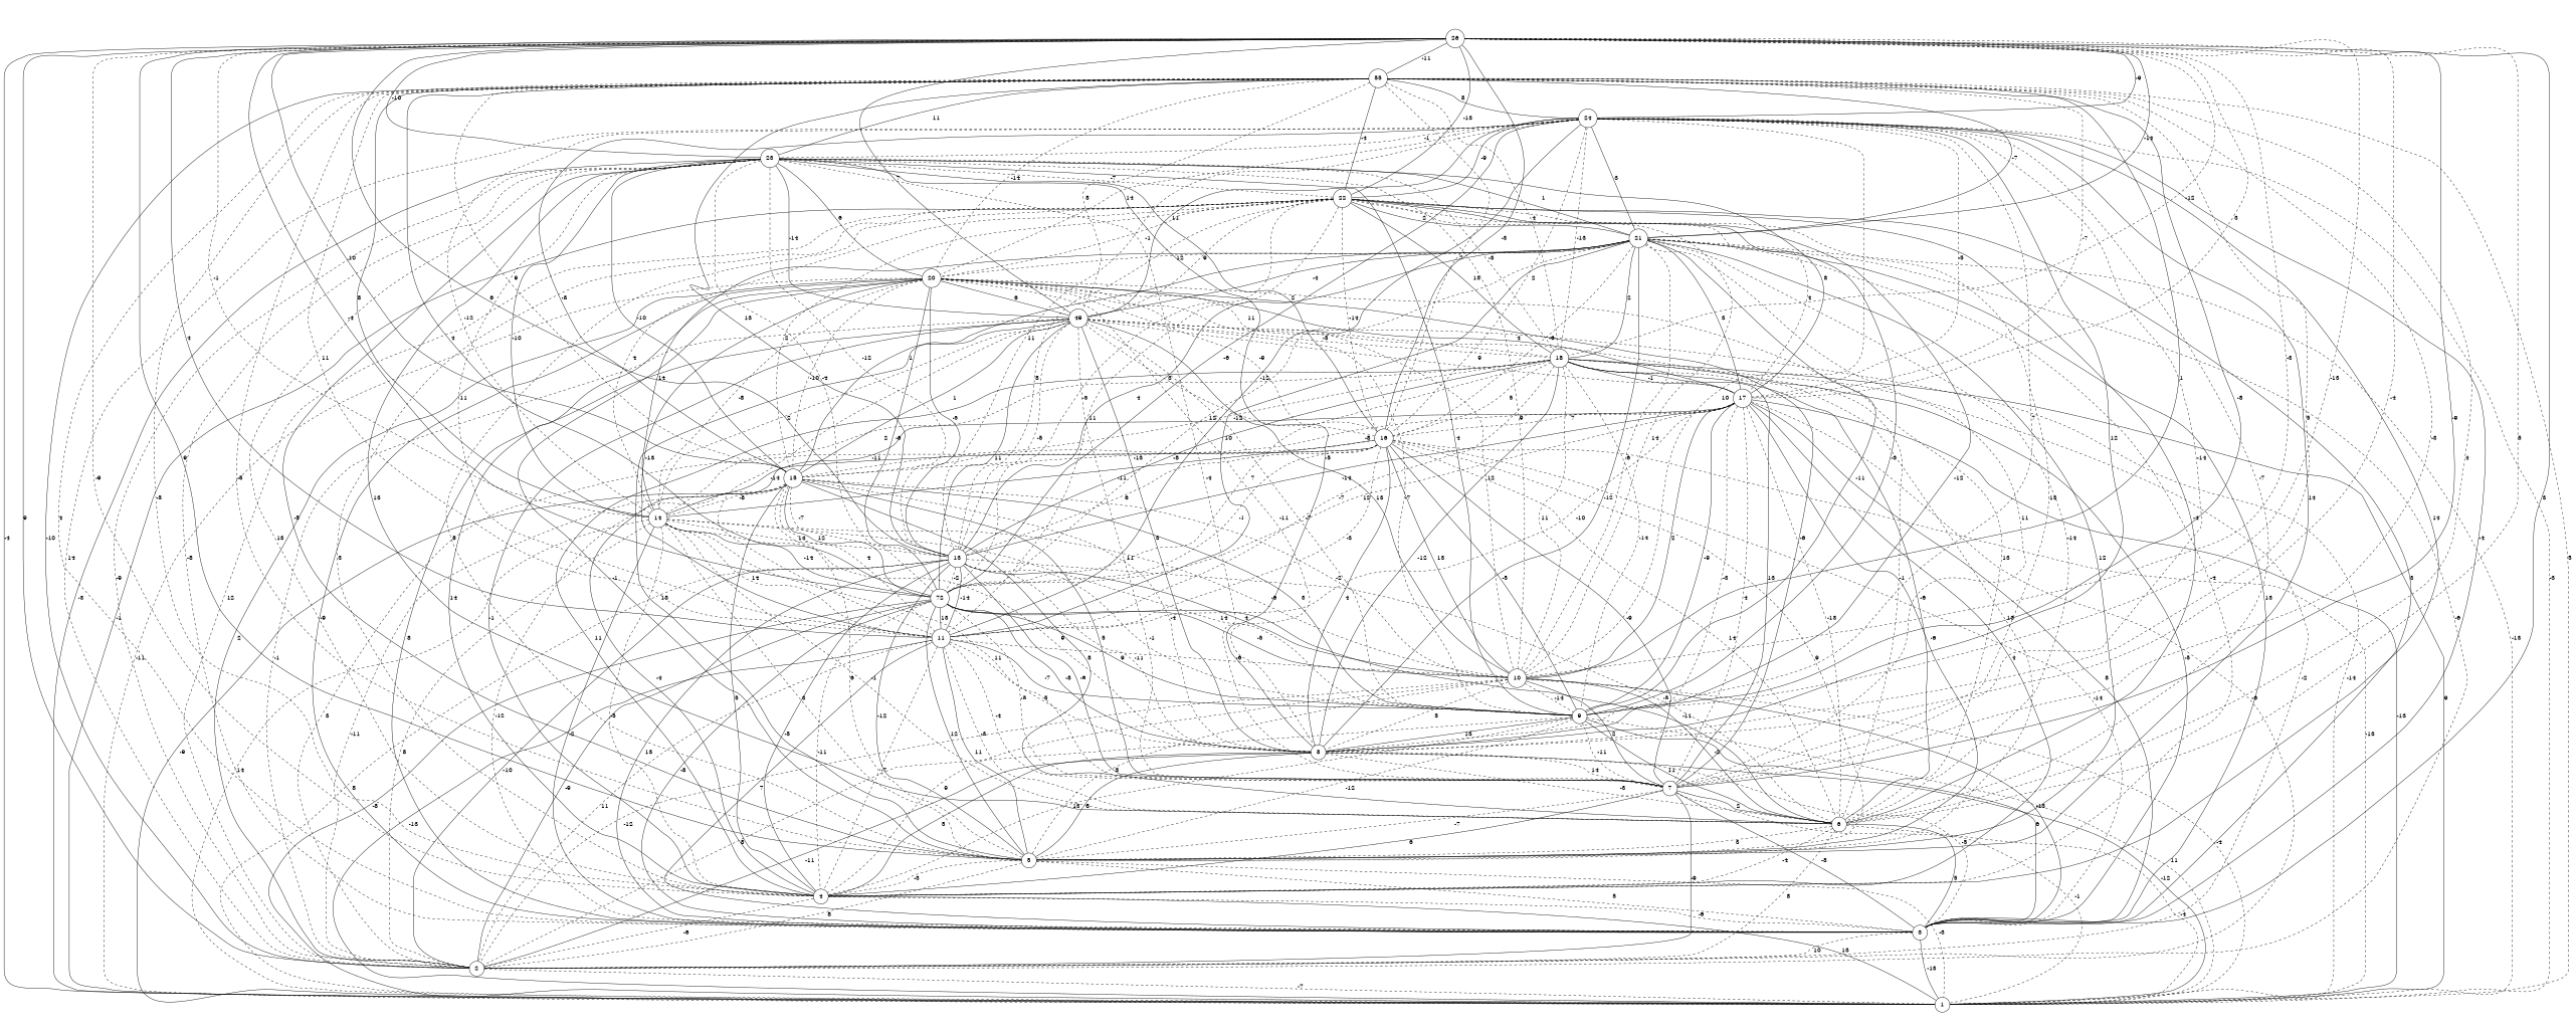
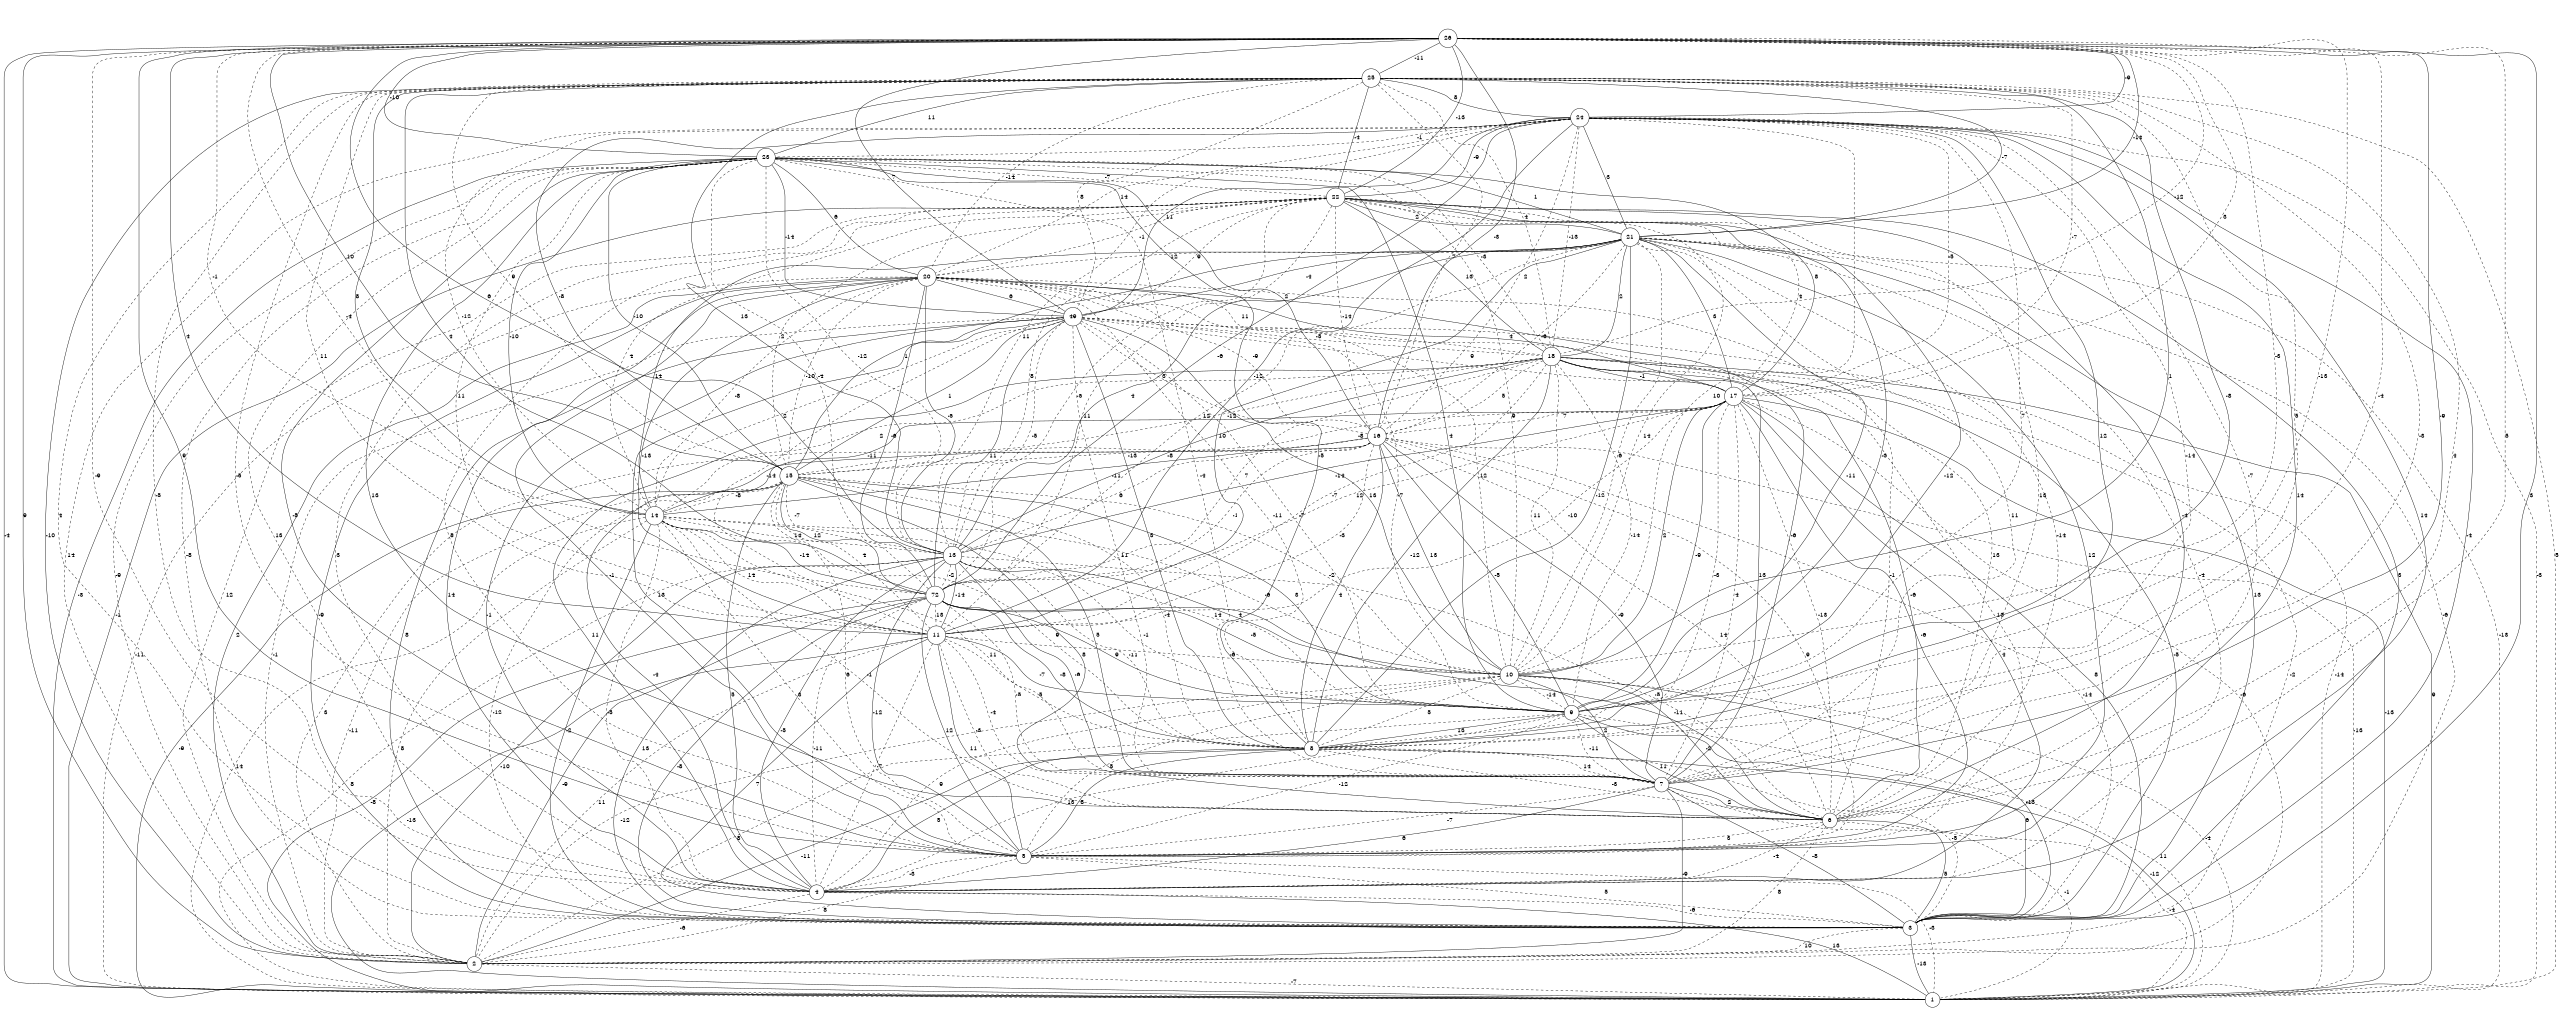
  graph {
    fontname="Helvetica,Arial,sans-serif"
    node [shape=circle]
    edge [style=dashed]
    26
    1
    2
    3
    4
    5
    6
    7
    8
    9
    10
    11
    n13 [label=72]
    13
    14
    15
    16
    17
    18
    n20 [label=49]
    21
    22
    23
    24
-   25 [label=55]
+   25
    20
    26 -- 1 [label=-4 style=solid]
    26 -- 2 [label=9 style=solid]
    26 -- 3 [label=3 style=solid]
    26 -- 4 [label=-9]
    26 -- 5 [label=9 style=solid]
    26 -- 6 [label=5]
    26 -- 7 [label=-9 style=solid]
    26 -- 8 [label=-4]
    26 -- 9 [label=-13]
    26 -- 10 [label=-3]
    26 -- 11 [label=4 style=solid]
-   26 -- n13 [label=-4 style=solid]
+   26 -- n13 [label=-4]
    26 -- 13 [label=6 style=solid]
    26 -- 14 [label=-1]
    26 -- 15 [label=10 style=solid]
    26 -- 16 [label=-3 style=solid]
    26 -- 17 [label=3]
    26 -- 18 [label=-12]
    26 -- n20 [label=7 style=solid]
    26 -- 21 [label=-14 style=solid]
    26 -- 22 [label=-13 style=solid]
    26 -- 23 [label=-10 style=solid]
    26 -- 24 [label=-9 style=solid]
    26 -- 25 [label=-11 style=solid]
    2 -- 1 [label=-7]
    3 -- 1 [label=-13 style=solid]
    3 -- 2 [label=10]
    4 -- 1 [label=13 style=solid]
    4 -- 2 [label=-6]
    4 -- 3 [label=-6]
    5 -- 1 [label=-3]
    5 -- 2 [label=8]
    5 -- 3 [label=5]
    5 -- 4 [label=-3]
    6 -- 1 [label=-4]
    6 -- 2 [label=8]
    6 -- 3 [label=5 style=solid]
    6 -- 4 [label=-4]
    6 -- 5 [label=3]
    7 -- 1 [label=-1]
    7 -- 2 [label=-9 style=solid]
    7 -- 3 [label=-8 style=solid]
    7 -- 4 [label=6 style=solid]
    7 -- 5 [label=-7]
    7 -- 6 [label=2 style=solid]
    8 -- 1 [label=-12 style=solid]
    8 -- 2 [label=-11 style=solid]
    8 -- 3 [label=-5]
    8 -- 4 [label=5 style=solid]
    8 -- 5 [label=8 style=solid]
    8 -- 6 [label=-3]
    8 -- 7 [label=14]
    9 -- 1 [label=11]
    9 -- 2 [label=8]
    9 -- 3 [label=6 style=solid]
    9 -- 4 [label=13]
    9 -- 5 [label=-12]
    9 -- 6 [label=11 style=solid]
    9 -- 7 [label=-11]
    9 -- 8 [label=13 style=solid]
    10 -- 1 [label=-4]
    10 -- 2 [label=-12]
    10 -- 3 [label=-13 style=solid]
    10 -- 4 [label=9]
    10 -- 5 [label=5]
    10 -- 6 [label=-2 style=solid]
    10 -- 7 [label=2 style=solid]
    10 -- 8 [label=5]
    10 -- 9 [label=-14]
    11 -- 1 [label=-13 style=solid]
    11 -- 2 [label=11]
    11 -- 3 [label=7 style=solid]
    11 -- 4 [label=-7]
    11 -- 5 [label=11 style=solid]
    11 -- 6 [label=-3]
    11 -- 7 [label=-4]
    11 -- 8 [label=5]
    11 -- 9 [label=-7 style=solid]
    11 -- 10 [label=-6]
    n13 -- 1 [label=-8 style=solid]
    n13 -- 2 [label=-9 style=solid]
    n13 -- 3 [label=-8 style=solid]
    n13 -- 4 [label=-11]
    n13 -- 5 [label=12 style=solid]
    n13 -- 6 [label=-11 style=solid]
    n13 -- 7 [label=-5]
    n13 -- 8 [label=-8 style=solid]
    n13 -- 9 [label=9 style=solid]
    n13 -- 10 [label=-5 style=solid]
-   n13 -- 11 [label=13 style=solid]
+   n13 -- 11 [label=13]
    13 -- 1 [label=8]
    13 -- 2 [label=-10 style=solid]
    13 -- 3 [label=13 style=solid]
    13 -- 4 [label=-5 style=solid]
    13 -- 5 [label=-12 style=solid]
    13 -- 6 [label=-5]
    13 -- 7 [label=-6 style=solid]
    13 -- 8 [label=-11]
    13 -- 9 [label=-1]
    13 -- 10 [label=4 style=solid]
    13 -- 11 [label=-14 style=solid]
    13 -- n13 [label=-2]
    14 -- 1 [label=14]
    14 -- 2 [label=8]
    14 -- 3 [label=-2 style=solid]
    14 -- 4 [label=-5]
    14 -- 5 [label=3]
    14 -- 6 [label=-1]
    14 -- 7 [label=11]
    14 -- 8 [label=9]
    14 -- 9 [label=14]
    14 -- 10 [label=-6]
    14 -- 11 [label=14]
    14 -- n13 [label=-14 style=solid]
    14 -- 13 [label=14]
    15 -- 1 [label=-9 style=solid]
    15 -- 2 [label=-11]
    15 -- 3 [label=-12]
    15 -- 4 [label=5 style=solid]
    15 -- 5 [label=6]
    15 -- 6 [label=8 style=solid]
    15 -- 7 [label=5 style=solid]
    15 -- 8 [label=-4]
    15 -- 9 [label=3 style=solid]
    15 -- 10 [label=-2]
    15 -- 11 [label=4]
    15 -- n13 [label=12 style=solid]
    15 -- 13 [label=-7]
    15 -- 14 [label=-8]
    16 -- 1 [label=-13]
    16 -- 2 [label=3]
    16 -- 3 [label=-14]
    16 -- 4 [label=-4 style=solid]
    16 -- 5 [label=9]
    16 -- 6 [label=14]
    16 -- 7 [label=-9 style=solid]
    16 -- 8 [label=4 style=solid]
    16 -- 9 [label=-5 style=solid]
    16 -- 10 [label=13 style=solid]
    16 -- 11 [label=-3]
    16 -- n13 [label=-1]
    16 -- 13 [label=6]
    16 -- 14 [label=-11 style=solid]
    16 -- 15 [label=-13]
    17 -- 1 [label=-13 style=solid]
    17 -- 2 [label=-6]
    17 -- 3 [label=8 style=solid]
    17 -- 4 [label=4 style=solid]
    17 -- 5 [label=-6 style=solid]
    17 -- 6 [label=-13]
    17 -- 7 [label=4]
    17 -- 8 [label=-3]
    17 -- 9 [label=-9 style=solid]
    17 -- 10 [label=2 style=solid]
    17 -- 11 [label=-10]
    17 -- n13 [label=12]
    17 -- 13 [label=-14 style=solid]
    17 -- 14 [label=-11 style=solid]
    17 -- 15 [label=-8]
    17 -- 16 [label=7]
    18 -- 1 [label=9 style=solid]
    18 -- 2 [label=-2]
    18 -- 3 [label=-5 style=solid]
    18 -- 4 [label=11 style=solid]
    18 -- 5 [label=13]
    18 -- 6 [label=-6 style=solid]
    18 -- 7 [label=13 style=solid]
    18 -- 8 [label=-12 style=solid]
    18 -- 9 [label=-14]
    18 -- 10 [label=11]
    18 -- 11 [label=-7]
    18 -- n13 [label=7]
    18 -- 13 [label=-8 style=solid]
    18 -- 14 [label=2]
    18 -- 15 [label=-12]
    18 -- 16 [label=5]
    18 -- 17 [label=-1 style=solid]
    n20 -- 1 [label=-14]
    n20 -- 2 [label=-1]
    n20 -- 3 [label=8 style=solid]
    n20 -- 4 [label=-1 style=solid]
    n20 -- 5 [label=13 style=solid]
    n20 -- 6 [label=-1]
    n20 -- 7 [label=11]
    n20 -- 8 [label=3 style=solid]
    n20 -- 9 [label=-7]
    n20 -- 10 [label=13 style=solid]
    n20 -- 11 [label=-14]
    n20 -- n13 [label=11 style=solid]
    n20 -- 13 [label=-5]
    n20 -- 14 [label=2]
    n20 -- 15 [label=1 style=solid]
    n20 -- 16 [label=3]
    n20 -- 17 [label=9]
    n20 -- 18 [label=-5]
    21 -- 1 [label=-13]
    21 -- 2 [label=-6]
    21 -- 3 [label=13 style=solid]
    21 -- 4 [label=-4]
    21 -- 5 [label=12 style=solid]
    21 -- 6 [label=-14]
    21 -- 7 [label=11]
    21 -- 8 [label=-12 style=solid]
    21 -- 9 [label=-11 style=solid]
    21 -- 10 [label=6]
    21 -- 11 [label=10 style=solid]
    21 -- n13 [label=12]
    21 -- 13 [label=4 style=solid]
    21 -- 14 [label=14 style=solid]
    21 -- 15 [label=1 style=solid]
    21 -- 16 [label=-6]
    21 -- 17 [label=3 style=solid]
    21 -- 18 [label=2 style=solid]
    21 -- n20 [label=-4 style=solid]
    21 -- 20 [label=12]
    22 -- 1 [label=-1 style=solid]
    22 -- 2 [label=12]
    22 -- 3 [label=3 style=solid]
    22 -- 4 [label=3]
    22 -- 5 [label=8]
    22 -- 6 [label=-4 style=solid]
    22 -- 7 [label=13]
    22 -- 8 [label=-12 style=solid]
    22 -- 9 [label=-3 style=solid]
    22 -- 10 [label=14]
    22 -- 11 [label=11]
    22 -- n13 [label=-5]
    22 -- 13 [label=8]
    22 -- 14 [label=4]
    22 -- 15 [label=2]
    22 -- 16 [label=-14]
    22 -- 17 [label=4]
    22 -- 18 [label=13 style=solid]
    22 -- n20 [label=9]
    22 -- 21 [label=2 style=solid]
    22 -- 20 [label=-1]
    23 -- 1 [label=-3 style=solid]
    23 -- 2 [label=-9]
    23 -- 3 [label=-8]
    23 -- 4 [label=13]
    23 -- 5 [label=-5 style=solid]
    23 -- 6 [label=13 style=solid]
    23 -- 7 [label=-4]
    23 -- 8 [label=-5 style=solid]
    23 -- 9 [label=4 style=solid]
    23 -- 10 [label=9]
    23 -- 11 [label=11]
    23 -- n13 [label=-4]
    23 -- 13 [label=-12]
    23 -- 14 [label=-10 style=solid]
    23 -- 15 [label=-10 style=solid]
    23 -- 16 [label=2 style=solid]
    23 -- 17 [label=8 style=solid]
    23 -- 18 [label=-3]
    23 -- n20 [label=-14 style=solid]
    23 -- 21 [label=1 style=solid]
    23 -- 22 [label=-7]
    23 -- 20 [label=6 style=solid]
    24 -- 1 [label=-3]
    24 -- 2 [label=14]
    24 -- 3 [label=-4 style=solid]
    24 -- 4 [label=14 style=solid]
    24 -- 5 [label=14 style=solid]
    24 -- 6 [label=-7]
    24 -- 7 [label=-14]
    24 -- 8 [label=12 style=solid]
    24 -- 9 [label=7]
    24 -- 10 [label=10]
    24 -- 11 [label=-12 style=solid]
    24 -- n13 [label=-6 style=solid]
    24 -- 13 [label=11]
    24 -- 14 [label=-12]
    24 -- 15 [label=-8 style=solid]
    24 -- 16 [label=2]
    24 -- 17 [label=-5]
    24 -- 18 [label=-13]
    24 -- n20 [label=11 style=solid]
    24 -- 21 [label=3 style=solid]
    24 -- 22 [label=-9 style=solid]
    24 -- 23 [label=-1]
    24 -- 20 [label=14]
    25 -- 1 [label=5]
    25 -- 2 [label=-10 style=solid]
    25 -- 3 [label=4]
    25 -- 4 [label=-5]
    25 -- 5 [label=-5]
    25 -- 6 [label=4]
    25 -- 7 [label=-3]
    25 -- 8 [label=5]
    25 -- 9 [label=-8 style=solid]
    25 -- 10 [label=1 style=solid]
    25 -- 11 [label=11]
    25 -- n13 [label=4 style=solid]
    25 -- 13 [label=13 style=solid]
    25 -- 14 [label=8 style=solid]
    25 -- 15 [label=9]
    25 -- 16 [label=7]
    25 -- 17 [label=-7]
    25 -- 18 [label=4]
    25 -- n20 [label=8]
    25 -- 21 [label=-7 style=solid]
    25 -- 22 [label=-4 style=solid]
    25 -- 23 [label=11 style=solid]
    25 -- 24 [label=8 style=solid]
    25 -- 20 [label=-14]
    20 -- 1 [label=-11]
    20 -- 2 [label=2 style=solid]
    20 -- 3 [label=-9 style=solid]
    20 -- 4 [label=14 style=solid]
    20 -- 5 [label=-1 style=solid]
    20 -- 6 [label=13]
    20 -- 7 [label=-6 style=solid]
    20 -- 8 [label=-11]
    20 -- 9 [label=-7]
    20 -- 10 [label=12]
    20 -- 11 [label=-13 style=solid]
    20 -- n13 [label=-6 style=solid]
    20 -- 13 [label=-5 style=solid]
    20 -- 14 [label=-8]
    20 -- 15 [label=-10]
    20 -- 16 [label=-9]
    20 -- 17 [label=4 style=solid]
    20 -- 18 [label=11]
    20 -- n20 [label=6 style=solid]
  }
